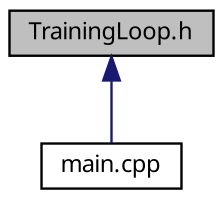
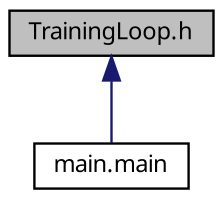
  digraph {
    fontname="Noto Sans"
    node [color=black fontname="Noto Sans" fontsize=10 shape=record style=filled]
    n1 [fillcolor=grey75 fontcolor=black height=0.2 label="TrainingLoop.h" width=0.4]
-   n2 [fillcolor=white height=0.2 label="main.cpp" width=0.4]
+   n2 [fillcolor=white height=0.2 label="main.main" width=0.4]
    n1 -> n2 [color=midnightblue dir=back fontname="Noto Sans" fontsize=10 labelfontname=Helvetica labelfontsize=10 style=solid]
  }
